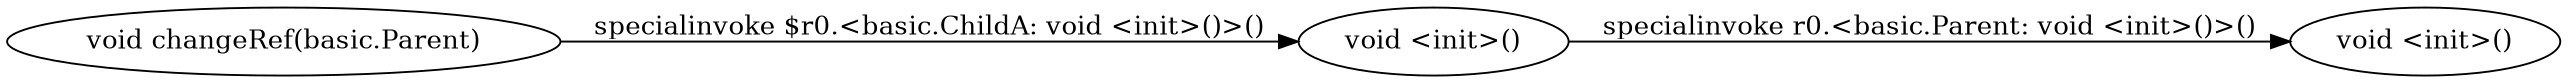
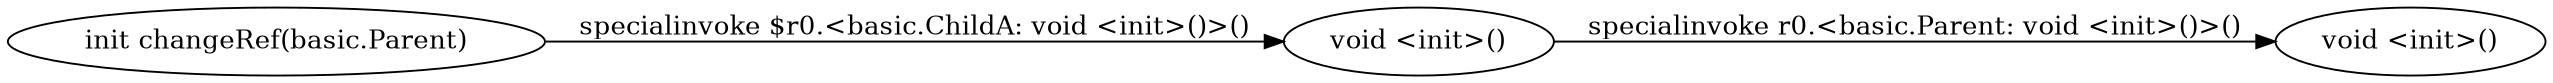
  digraph {
    rankdir=LR
    n1 [label="void <init>()"]
    n2 [label="void <init>()"]
-   n3 [label="void changeRef(basic.Parent)"]
+   n3 [label="init changeRef(basic.Parent)"]
    n1 -> n2 [label="specialinvoke r0.<basic.Parent: void <init>()>()"]
    n3 -> n1 [label="specialinvoke $r0.<basic.ChildA: void <init>()>()"]
  }
